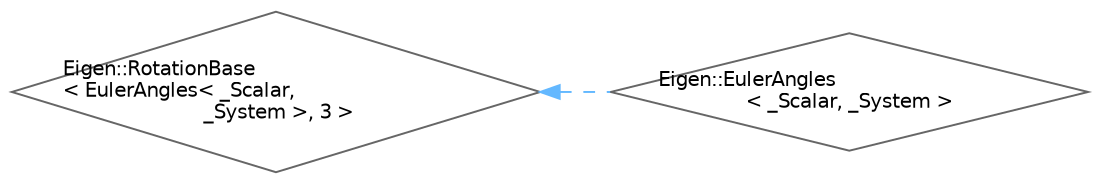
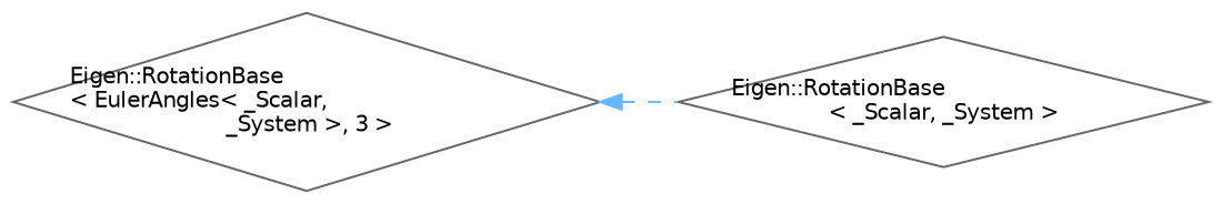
  digraph {
    rankdir=LR
    node [color=grey40 fillcolor=white fontname=Helvetica fontsize=10 shape=diamond style=filled]
    n1 [height=0.2 label="Eigen::RotationBase\l\< EulerAngles\< _Scalar,\l _System \>, 3 \>" width=0.4]
-   n2 [height=0.2 label="Eigen::EulerAngles\l\< _Scalar, _System \>" width=0.4]
+   n2 [height=0.2 label="Eigen::RotationBase\l\< _Scalar, _System \>" width=0.4]
    n1 -> n2 [color=steelblue1 dir=back fontname=Helvetica fontsize=10 labelfontname=Helvetica labelfontsize=10 style=dashed]
  }
